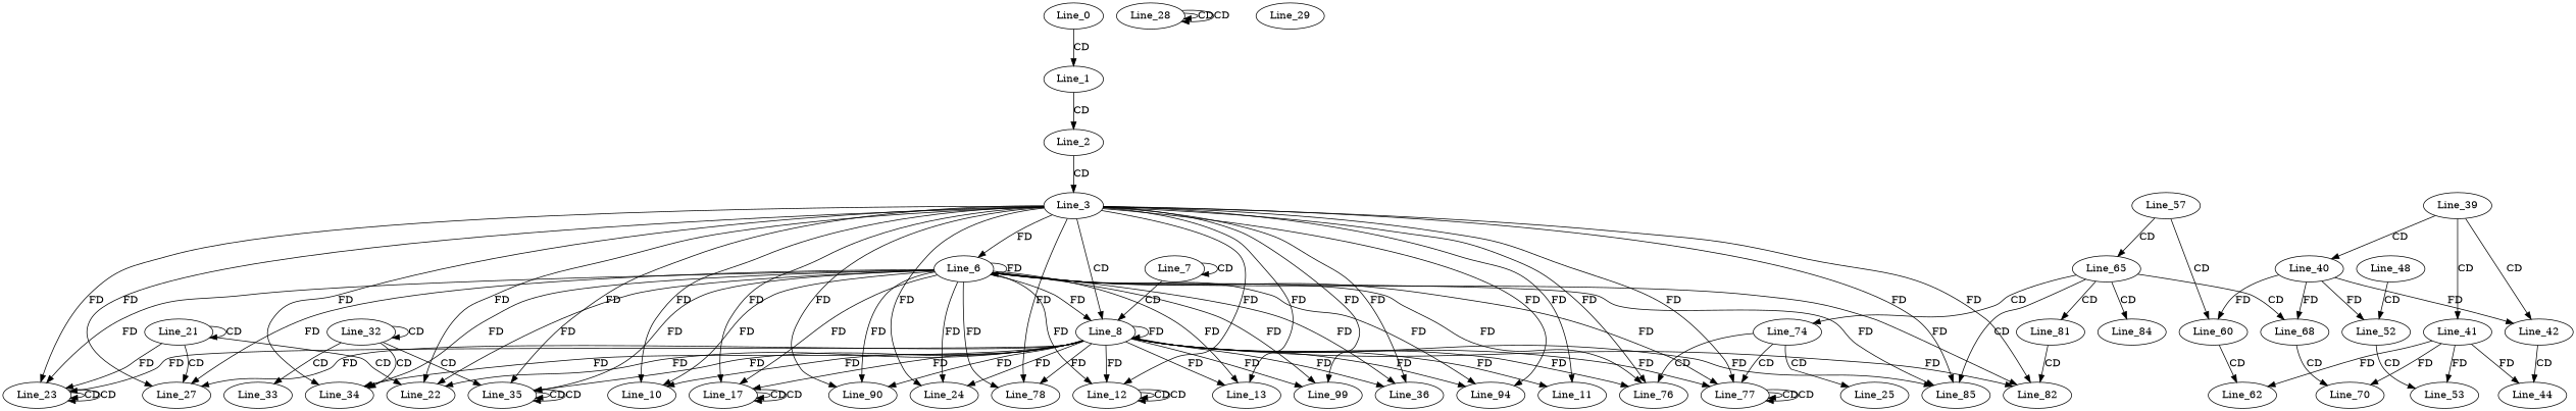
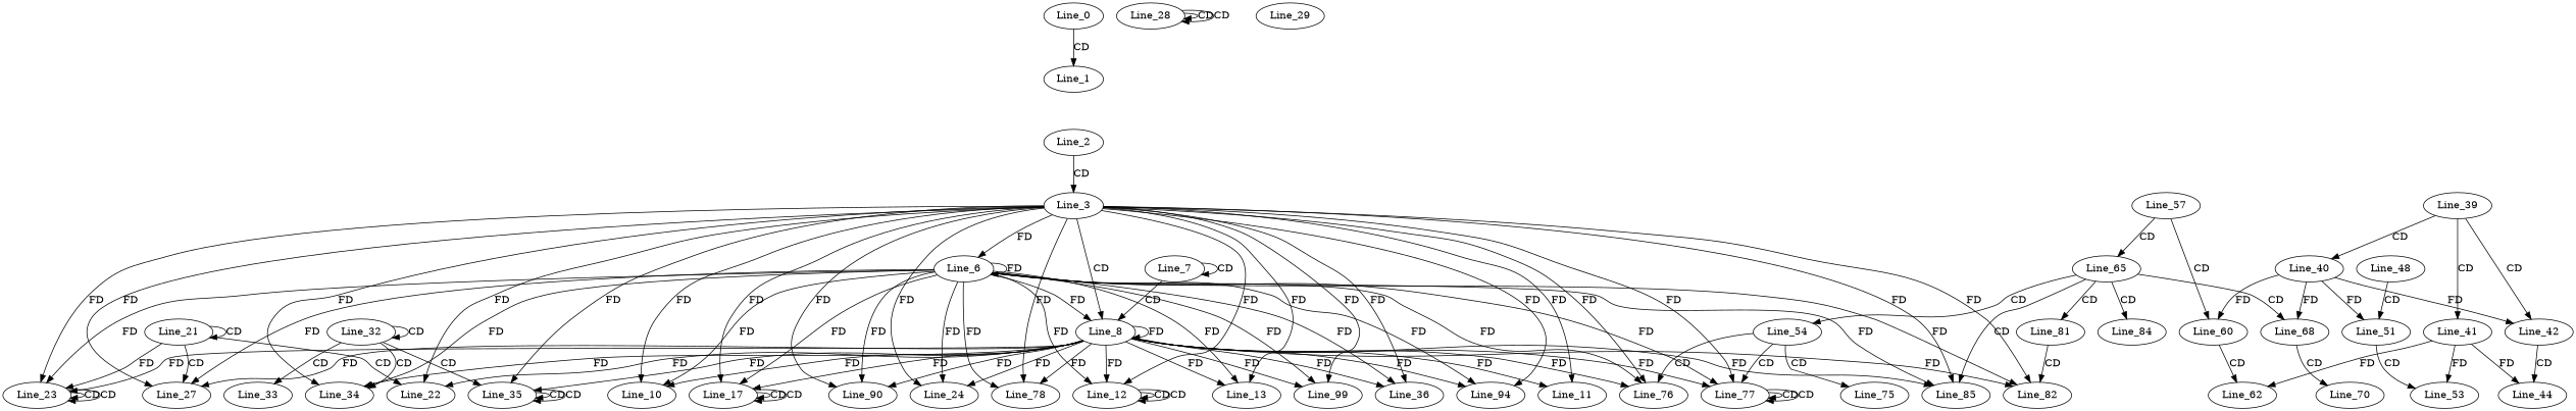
  digraph {
    Line_0
    Line_1
    Line_2
    Line_3
    Line_6
    Line_8
    Line_10
    Line_11
    Line_12
    Line_13
    Line_17
    Line_22
    Line_23
    Line_24
    Line_27
    Line_34
    Line_35
    Line_36
    Line_76
    Line_77
    Line_78
    Line_82
    Line_85
    Line_90
    n25 [label=Line_99]
    Line_94
    Line_7
    Line_21
    Line_28
    Line_29
    Line_32
    Line_33
    Line_39
    Line_40
    Line_41
    Line_42
-   Line_51 [label=Line_52]
+   Line_51
    Line_60
    Line_68
    Line_44
    Line_53
    Line_62
    Line_70
    Line_48
    Line_57
    Line_65
-   Line_74
+   Line_74 [label=Line_54]
    Line_81
    Line_84
-   Line_75 [label=Line_25]
+   Line_75
    Line_0 -> Line_1 [label=CD]
-   Line_1 -> Line_2 [label=CD]
    Line_2 -> Line_3 [label=CD]
    Line_3 -> Line_6 [label=FD]
    Line_3 -> Line_8 [label=CD]
    Line_3 -> Line_10 [label=FD]
    Line_3 -> Line_11 [label=FD]
    Line_3 -> Line_12 [label=FD]
    Line_3 -> Line_13 [label=FD]
    Line_3 -> Line_17 [label=FD]
    Line_3 -> Line_22 [label=FD]
    Line_3 -> Line_23 [label=FD]
    Line_3 -> Line_24 [label=FD]
    Line_3 -> Line_27 [label=FD]
    Line_3 -> Line_34 [label=FD]
    Line_3 -> Line_35 [label=FD]
    Line_3 -> Line_36 [label=FD]
    Line_3 -> Line_76 [label=FD]
    Line_3 -> Line_77 [label=FD]
    Line_3 -> Line_78 [label=FD]
    Line_3 -> Line_82 [label=FD]
    Line_3 -> Line_85 [label=FD]
    Line_3 -> Line_90 [label=FD]
    Line_3 -> n25 [label=FD]
    Line_3 -> Line_94 [label=FD]
    Line_6 -> Line_6 [label=FD]
    Line_6 -> Line_8 [label=FD]
    Line_6 -> Line_10 [label=FD]
    Line_6 -> Line_12 [label=FD]
    Line_6 -> Line_13 [label=FD]
    Line_6 -> Line_17 [label=FD]
-   Line_6 -> Line_22 [label=FD]
    Line_6 -> Line_23 [label=FD]
    Line_6 -> Line_24 [label=FD]
    Line_6 -> Line_27 [label=FD]
    Line_6 -> Line_34 [label=FD]
-   Line_6 -> Line_35 [label=FD]
    Line_6 -> Line_36 [label=FD]
    Line_6 -> Line_76 [label=FD]
    Line_6 -> Line_77 [label=FD]
    Line_6 -> Line_78 [label=FD]
    Line_6 -> Line_82 [label=FD]
    Line_6 -> Line_85 [label=FD]
    Line_6 -> Line_90 [label=FD]
    Line_6 -> n25 [label=FD]
    Line_6 -> Line_94 [label=FD]
    Line_8 -> Line_8 [label=FD]
    Line_8 -> Line_10 [label=FD]
    Line_8 -> Line_11 [label=FD]
    Line_8 -> Line_12 [label=FD]
    Line_8 -> Line_13 [label=FD]
    Line_8 -> Line_17 [label=FD]
    Line_8 -> Line_22 [label=FD]
    Line_8 -> Line_23 [label=FD]
    Line_8 -> Line_24 [label=FD]
    Line_8 -> Line_27 [label=FD]
    Line_8 -> Line_34 [label=FD]
    Line_8 -> Line_35 [label=FD]
    Line_8 -> Line_36 [label=FD]
    Line_8 -> Line_76 [label=FD]
    Line_8 -> Line_77 [label=FD]
    Line_8 -> Line_78 [label=FD]
    Line_8 -> Line_82 [label=FD]
    Line_8 -> Line_85 [label=FD]
    Line_8 -> Line_90 [label=FD]
    Line_8 -> n25 [label=FD]
    Line_8 -> Line_94 [label=FD]
    Line_12 -> Line_12 [label=CD]
    Line_12 -> Line_12 [label=CD]
    Line_17 -> Line_17 [label=CD]
    Line_17 -> Line_17 [label=CD]
    Line_23 -> Line_23 [label=CD]
    Line_23 -> Line_23 [label=CD]
    Line_35 -> Line_35 [label=CD]
    Line_35 -> Line_35 [label=CD]
    Line_77 -> Line_77 [label=CD]
    Line_77 -> Line_77 [label=CD]
    Line_7 -> Line_8 [label=CD]
    Line_7 -> Line_7 [label=CD]
    Line_21 -> Line_22 [label=CD]
    Line_21 -> Line_23 [label=FD]
    Line_21 -> Line_27 [label=CD]
    Line_21 -> Line_21 [label=CD]
    Line_28 -> Line_28 [label=CD]
    Line_28 -> Line_28 [label=CD]
    Line_32 -> Line_34 [label=CD]
    Line_32 -> Line_35 [label=CD]
    Line_32 -> Line_32 [label=CD]
    Line_32 -> Line_33 [label=CD]
    Line_39 -> Line_40 [label=CD]
    Line_39 -> Line_41 [label=CD]
    Line_39 -> Line_42 [label=CD]
    Line_40 -> Line_42 [label=FD]
    Line_40 -> Line_51 [label=FD]
    Line_40 -> Line_60 [label=FD]
    Line_40 -> Line_68 [label=FD]
    Line_41 -> Line_44 [label=FD]
    Line_41 -> Line_53 [label=FD]
    Line_41 -> Line_62 [label=FD]
-   Line_41 -> Line_70 [label=FD]
    Line_42 -> Line_44 [label=CD]
    Line_51 -> Line_53 [label=CD]
    Line_60 -> Line_62 [label=CD]
    Line_68 -> Line_70 [label=CD]
    Line_48 -> Line_51 [label=CD]
    Line_57 -> Line_60 [label=CD]
    Line_57 -> Line_65 [label=CD]
    Line_65 -> Line_85 [label=CD]
    Line_65 -> Line_68 [label=CD]
    Line_65 -> Line_74 [label=CD]
    Line_65 -> Line_81 [label=CD]
    Line_65 -> Line_84 [label=CD]
    Line_74 -> Line_76 [label=CD]
    Line_74 -> Line_77 [label=CD]
    Line_74 -> Line_75 [label=CD]
    Line_81 -> Line_82 [label=CD]
  }
